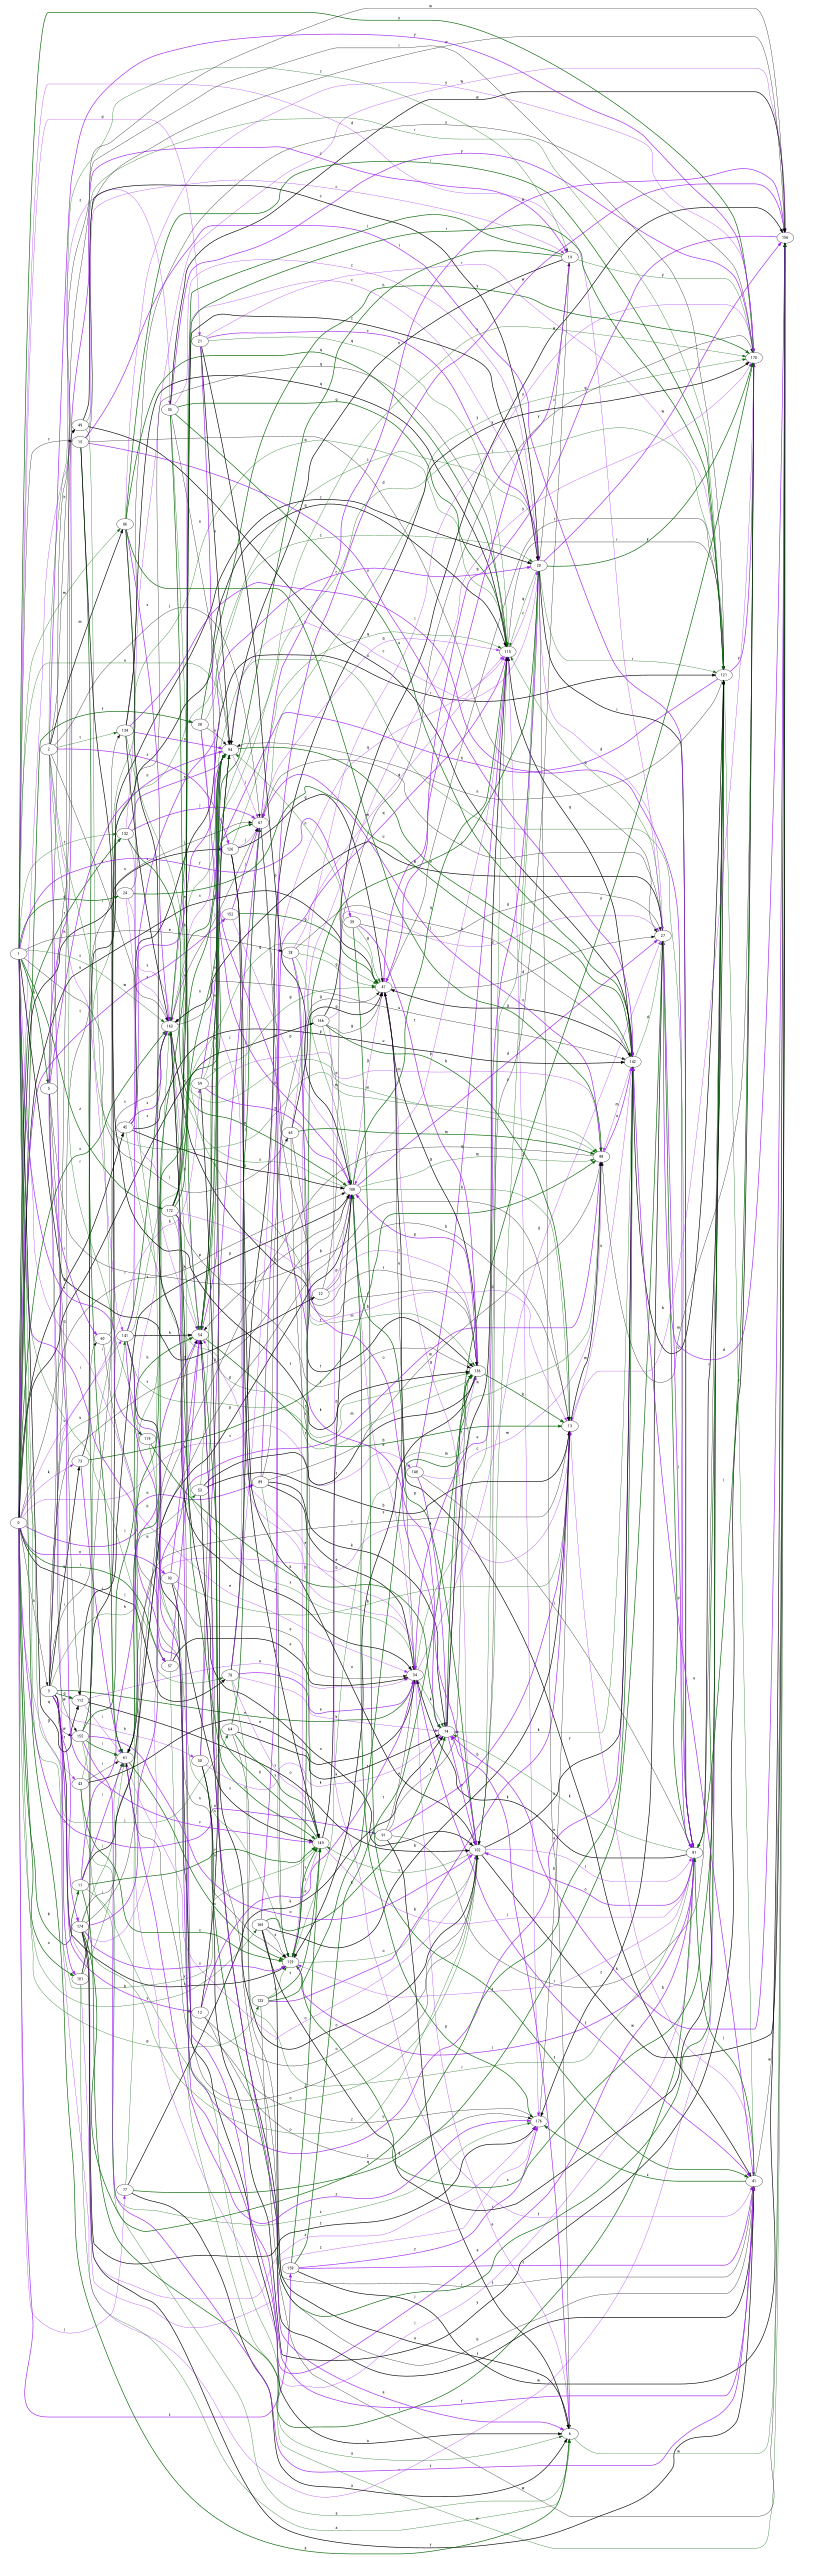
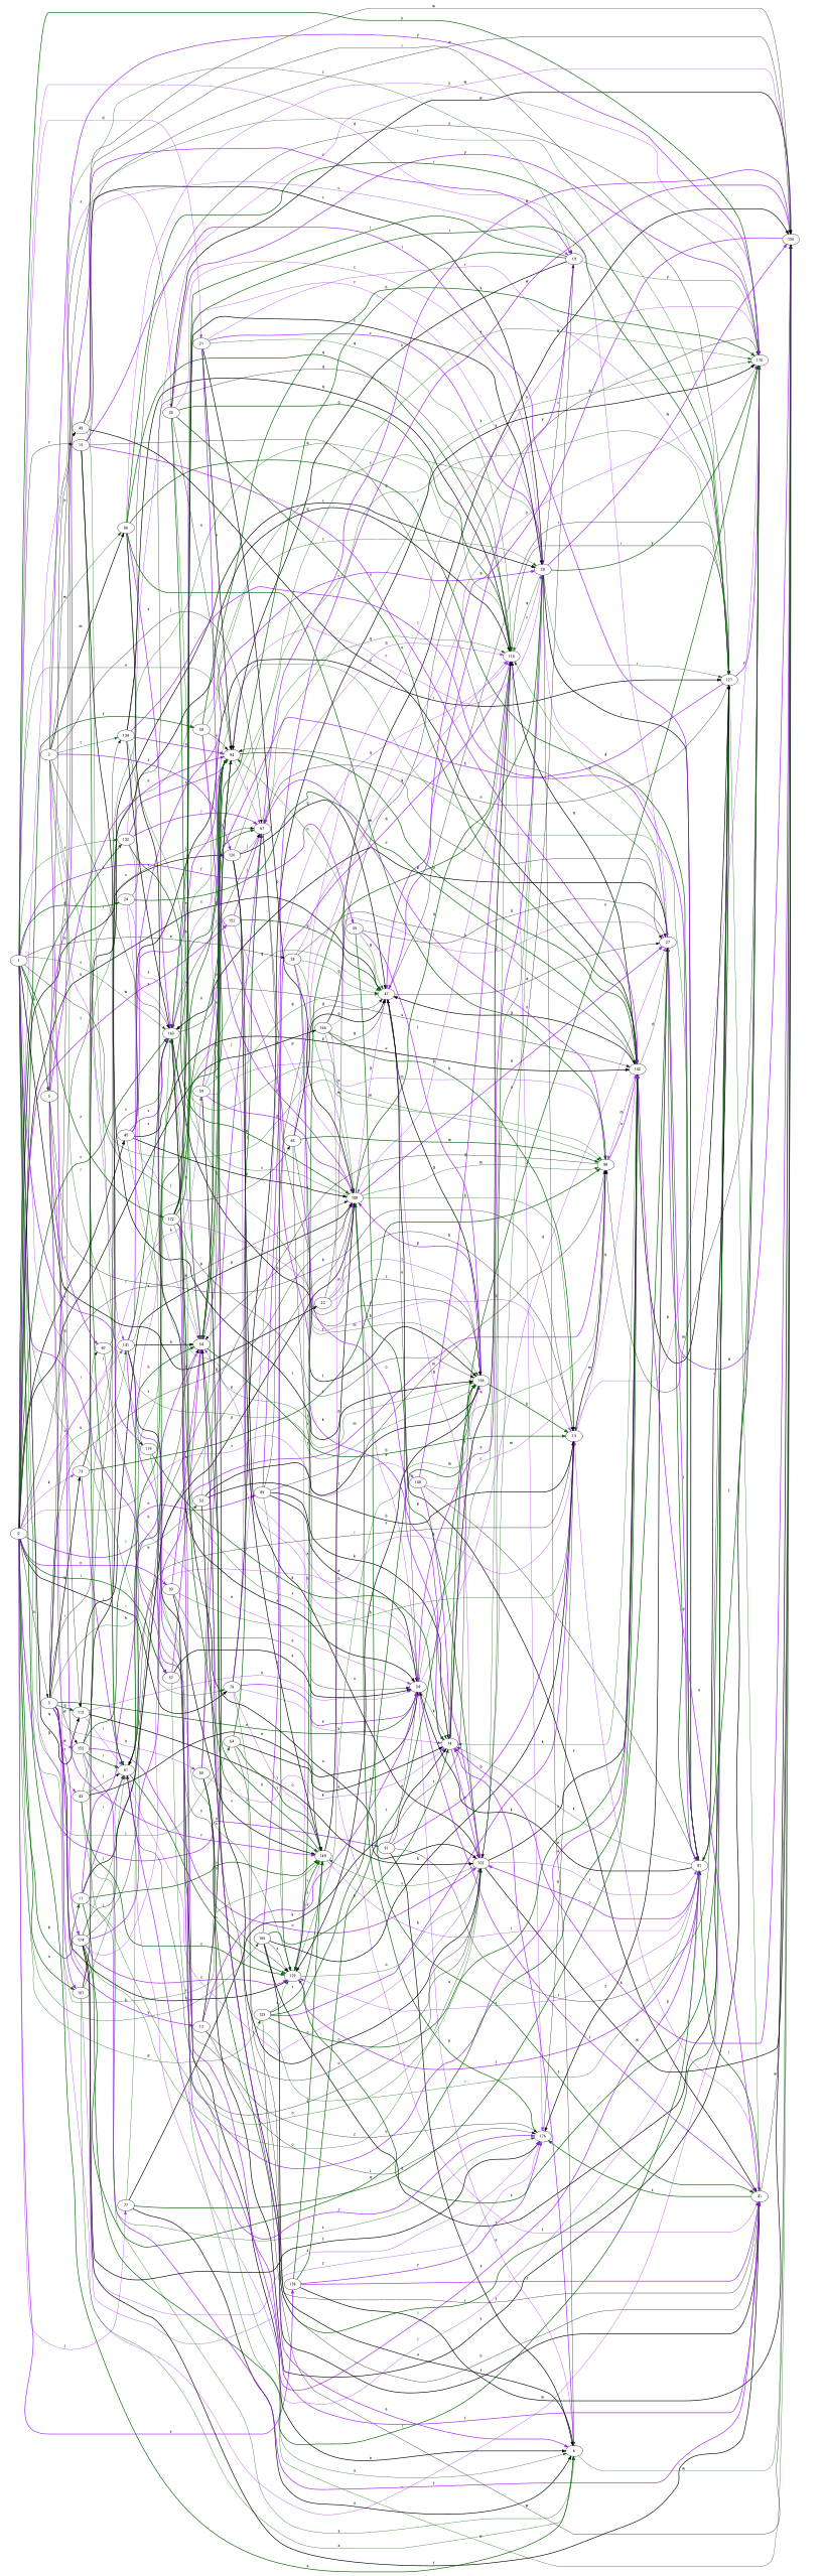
  strict digraph {
    fontname="Roboto Condensed"
    rankdir=LR
    node [fontname="Roboto Condensed"]
    edge [color=purple fontname="Roboto Condensed" style=bold]
    0
    3
    11
    35
    38
    43
    45
    47
    57
    73
    77
    78
    89
    91
    93
    101
    n17 [label=123]
    108
    126
    132
    141
    148
    152
    159
    163
    165
    166
    34
    112
    49
    134
    12
    50
    53
    59
    60
    121
    129
    155
    174
    149
    54
    61
    81
    102
    94
    170
    156
    142
    136
    20
    115
    176
    27
    41
    88
    6
    74
    67
    13
    1
    5
    15
    21
    22
    24
    28
    39
    64
    65
    86
    119
    172
    19
    2
    0 -> 3 [color=black label=a style=solid]
    0 -> 11 [color=darkgreen label=b]
    0 -> 35 [label=f style=solid]
    0 -> 38 [color=darkgreen label=f]
    0 -> 43 [label=g style=solid]
    0 -> 45 [color=black label=g]
    0 -> 47 [color=black label=g]
    0 -> 57 [color=darkgreen label=i]
    0 -> 73 [label=k style=solid]
    0 -> 77 [label=l style=solid]
    0 -> 78 [color=black label=l]
    0 -> 89 [label=n]
    0 -> 91 [label=n]
    0 -> 93 [label=n]
    0 -> 101 [color=darkgreen label=o]
    0 -> n17 [color=darkgreen label=p style=solid]
    0 -> 108 [color=black label=p style=solid]
    0 -> 126 [color=black label=s]
    0 -> 132 [color=darkgreen label=t]
    0 -> 141 [label=u style=solid]
    0 -> 148 [label=v style=solid]
    0 -> 152 [label=w]
    0 -> 159 [label=x]
    0 -> 163 [color=darkgreen label=x]
    0 -> 165 [color=darkgreen label=y style=solid]
    0 -> 166 [color=black label=y]
    3 -> 73 [color=black label=k]
    3 -> 101 [label=o]
    3 -> 108 [color=black label=p style=solid]
    3 -> 141 [color=darkgreen label=u style=solid]
    3 -> 34 [color=darkgreen label=e]
    3 -> 112 [color=darkgreen label=q]
    3 -> 49 [color=black label=h style=solid]
    3 -> 134 [color=black label=t style=solid]
    3 -> 12 [label=b]
    3 -> 50 [label=h style=solid]
    3 -> 53 [color=darkgreen label=h style=solid]
    3 -> 59 [label=i style=solid]
    3 -> 60 [color=black label=i style=solid]
    3 -> 121 [label=r style=solid]
    3 -> 129 [color=black label=s]
-   3 -> 155 [color=black label=w style=solid]
+   3 -> 155 [label=w style=solid]
    3 -> 174 [label=z]
    11 -> 108 [color=black label=p]
    11 -> 149 [color=darkgreen label=v]
    11 -> 54 [label=h]
    11 -> 61 [label=i]
    11 -> 81 [color=darkgreen label=l]
    11 -> 102 [color=darkgreen label=o style=solid]
    35 -> 54 [color=darkgreen label=h]
    35 -> 94 [color=black label=n style=solid]
    35 -> 170 [label=y]
    35 -> 156 [color=black label=w]
    35 -> 142 [color=darkgreen label=u]
    35 -> 136 [color=darkgreen label=t style=solid]
    35 -> 20 [label=c style=solid]
    35 -> 115 [color=darkgreen label=q]
    38 -> 108 [label=p]
    38 -> 34 [label=e style=solid]
    38 -> 94 [color=black label=n style=solid]
    38 -> 170 [color=darkgreen label=y]
    38 -> 20 [color=darkgreen label=c style=solid]
    43 -> 34 [color=black label=e]
    43 -> 129 [color=darkgreen label=s]
    43 -> 61 [color=black label=i style=solid]
    43 -> 115 [color=darkgreen label=q style=solid]
    43 -> 176 [color=darkgreen label=z style=solid]
    45 -> 108 [color=black label=p]
    45 -> 163 [label=x]
    45 -> 121 [color=black label=r]
    45 -> 142 [color=black label=u]
    45 -> 136 [color=darkgreen label=t style=solid]
    45 -> 20 [label=c]
    47 -> 34 [color=black label=e style=solid]
    47 -> 121 [color=black label=r style=solid]
    47 -> 94 [color=darkgreen label=n style=solid]
    47 -> 27 [color=black label=d style=solid]
    47 -> 41 [color=black label=f]
    57 -> 34 [color=black label=e]
    57 -> 54 [label=h]
    57 -> 156 [color=darkgreen label=w style=solid]
    73 -> 61 [label=i]
    73 -> 20 [color=black label=c]
    73 -> 88 [color=darkgreen label=m]
    77 -> 163 [color=darkgreen label=x style=solid]
    77 -> 27 [color=darkgreen label=d]
    77 -> 6 [color=black label=a]
    77 -> 74 [color=black label=k]
    78 -> 34 [label=e]
    78 -> 149 [label=v style=solid]
    78 -> 81 [color=darkgreen label=l style=solid]
    78 -> 170 [color=black label=y]
    78 -> 115 [label=q style=solid]
    78 -> 74 [label=k style=solid]
    78 -> 67 [label=j style=solid]
    89 -> 47 [color=black label=g style=solid]
    89 -> 34 [color=black label=e]
    89 -> 129 [color=darkgreen label=s style=solid]
    89 -> 156 [label=w]
    89 -> 88 [color=black label=m style=solid]
    89 -> 74 [color=black label=k]
    91 -> 34 [color=black label=e style=solid]
    91 -> 121 [color=black label=r style=solid]
    91 -> 136 [color=black label=t style=solid]
    91 -> 6 [color=black label=a]
    91 -> 13 [label=b]
    93 -> 34 [color=black label=e style=solid]
    93 -> 54 [label=h]
    93 -> 6 [color=black label=a]
    93 -> 13 [color=darkgreen label=b style=solid]
    101 -> 61 [color=darkgreen label=i style=solid]
    101 -> 115 [color=black label=q]
    101 -> 176 [label=z style=solid]
    101 -> 6 [color=darkgreen label=a style=solid]
    n17 -> 129 [color=darkgreen label=s style=solid]
    n17 -> 149 [color=darkgreen label=v]
    n17 -> 156 [color=black label=w style=solid]
+   n17 -> 142 [color=darkgreen label=u]
    n17 -> 136 [color=darkgreen label=t]
    n17 -> 13 [label=b]
    108 -> 47 [label=g style=solid]
    108 -> 163 [color=darkgreen label=x style=solid]
    108 -> 34 [label=e style=solid]
    108 -> 54 [color=black label=h style=solid]
    108 -> 115 [color=darkgreen label=q]
    108 -> 27 [label=d]
    108 -> 88 [color=darkgreen label=m style=solid]
    108 -> 13 [color=darkgreen label=b style=solid]
    126 -> 47 [color=black label=g]
    126 -> 149 [color=black label=v]
    126 -> 102 [color=black label=o]
    126 -> 115 [color=darkgreen label=q style=solid]
    126 -> 67 [label=j style=solid]
    132 -> 108 [color=darkgreen label=p]
    132 -> 163 [label=x style=solid]
    132 -> 94 [label=n]
    132 -> 156 [label=w style=solid]
    132 -> 67 [label=j]
    141 -> 47 [color=darkgreen label=g style=solid]
    141 -> 163 [color=darkgreen label=x]
    141 -> 149 [color=black label=v]
    141 -> 54 [color=black label=h]
    141 -> 81 [label=l]
    141 -> 94 [label=n]
    141 -> 142 [label=u]
    141 -> 136 [color=darkgreen label=t style=solid]
    148 -> 81 [color=black label=l style=solid]
    148 -> 115 [label=q]
    148 -> 88 [label=m style=solid]
    148 -> 74 [label=k]
    152 -> 47 [color=darkgreen label=g]
    152 -> 108 [label=p style=solid]
    152 -> 67 [label=j]
    159 -> 149 [color=darkgreen label=v]
    159 -> 156 [color=black label=w]
    159 -> 136 [color=darkgreen label=t]
    159 -> 176 [label=z]
    159 -> 41 [label=f]
    163 -> 54 [label=h style=solid]
    163 -> 81 [color=darkgreen label=l style=solid]
    163 -> 102 [color=black label=o]
    163 -> 142 [color=black label=u style=solid]
    163 -> 136 [color=black label=t]
    163 -> 20 [label=c style=solid]
    163 -> 176 [color=black label=z style=solid]
    163 -> 67 [color=black label=j style=solid]
    165 -> 121 [color=black label=r]
    165 -> 129 [color=black label=s style=solid]
    165 -> 115 [label=q]
    165 -> 6 [color=black label=a]
    165 -> 74 [color=darkgreen label=k]
    165 -> 13 [color=black label=b]
    166 -> 47 [color=black label=g style=solid]
    166 -> 108 [color=darkgreen label=p style=solid]
    166 -> 156 [color=black label=w]
    166 -> 27 [label=d style=solid]
    166 -> 41 [label=f style=solid]
    166 -> 13 [color=darkgreen label=b]
    34 -> 163 [color=darkgreen label=x style=solid]
    34 -> 54 [label=h style=solid]
    34 -> 20 [color=darkgreen label=c style=solid]
    34 -> 27 [label=d style=solid]
    34 -> 41 [label=f]
    34 -> 74 [color=darkgreen label=k style=solid]
    112 -> 108 [color=black label=p]
    112 -> 34 [label=e style=solid]
    112 -> 61 [label=i style=solid]
    112 -> 102 [color=black label=o]
    49 -> 121 [color=darkgreen label=r style=solid]
    49 -> 61 [color=darkgreen label=i style=solid]
    49 -> 142 [color=black label=u]
    49 -> 20 [color=black label=c]
    134 -> 163 [color=black label=x]
    134 -> 81 [label=l]
    134 -> 94 [label=n]
    134 -> 170 [color=black label=y style=solid]
    134 -> 115 [color=black label=q]
    134 -> 88 [color=darkgreen label=m style=solid]
    12 -> 34 [label=e]
    12 -> 102 [color=black label=o style=solid]
    12 -> 94 [color=black label=n]
    12 -> 176 [color=black label=z style=solid]
    50 -> 121 [color=darkgreen label=r]
    50 -> 94 [color=black label=n style=solid]
    50 -> 170 [color=black label=y]
    50 -> 74 [label=k style=solid]
    50 -> 67 [label=j]
    53 -> 94 [color=darkgreen label=n style=solid]
    53 -> 136 [color=black label=t]
    53 -> 41 [color=black label=f]
    53 -> 13 [color=black label=b]
    59 -> 47 [color=darkgreen label=g style=solid]
    59 -> 108 [label=p]
    59 -> 102 [color=black label=o]
    59 -> 94 [label=n]
    59 -> 170 [color=darkgreen label=y style=solid]
    59 -> 88 [label=m style=solid]
    60 -> 129 [color=black label=s style=solid]
    60 -> 67 [color=black label=j style=solid]
    121 -> 129 [color=darkgreen label=s]
    121 -> 54 [label=h]
    121 -> 94 [color=black label=n style=solid]
    121 -> 170 [label=y]
    121 -> 142 [color=black label=u]
    121 -> 41 [color=darkgreen label=f style=solid]
    121 -> 67 [color=darkgreen label=j style=solid]
    129 -> 149 [color=darkgreen label=v]
    129 -> 81 [label=l]
    129 -> 102 [color=darkgreen label=o style=solid]
    129 -> 170 [label=y style=solid]
    129 -> 88 [color=darkgreen label=m style=solid]
    155 -> 163 [color=black label=x style=solid]
    155 -> 54 [color=darkgreen label=h]
    155 -> 61 [color=darkgreen label=i]
    155 -> 102 [label=o]
    155 -> 20 [color=darkgreen label=c style=solid]
    155 -> 41 [label=f]
    155 -> 6 [color=darkgreen label=a style=solid]
    174 -> 108 [color=black label=p style=solid]
    174 -> 129 [label=s]
    174 -> 54 [color=black label=h style=solid]
    174 -> 61 [color=darkgreen label=i style=solid]
    174 -> 102 [color=darkgreen label=o style=solid]
    174 -> 142 [color=darkgreen label=q]
    174 -> 176 [color=black label=z]
    174 -> 41 [color=black label=f]
    174 -> 88 [label=m]
    174 -> 13 [label=b style=solid]
    149 -> 108 [color=black label=p]
    149 -> 129 [label=s style=solid]
    149 -> 54 [color=darkgreen label=h]
    149 -> 81 [label=l style=solid]
    54 -> 94 [color=black label=n]
    54 -> 170 [color=darkgreen label=y style=solid]
    54 -> 6 [label=a]
    54 -> 13 [color=darkgreen label=b]
    61 -> 163 [label=x style=solid]
    61 -> 129 [color=darkgreen label=s]
    61 -> 81 [label=l style=solid]
    61 -> 102 [label=o style=solid]
    61 -> 94 [color=darkgreen label=n]
    61 -> 176 [label=z]
    81 -> 34 [color=black label=e]
    81 -> 121 [color=black label=r]
    81 -> 129 [label=s style=solid]
    81 -> 102 [label=o]
    81 -> 27 [color=darkgreen label=d]
    81 -> 74 [color=darkgreen label=k style=solid]
    102 -> 47 [label=g style=solid]
    102 -> 108 [color=darkgreen label=p]
    102 -> 149 [color=darkgreen label=v style=solid]
    102 -> 61 [color=black label=i style=solid]
    102 -> 81 [label=l style=solid]
    102 -> 156 [color=black label=w]
    102 -> 142 [color=black label=u]
    102 -> 115 [color=darkgreen label=q style=solid]
    94 -> 163 [label=x style=solid]
    94 -> 54 [color=darkgreen label=h style=solid]
    94 -> 61 [color=darkgreen label=i]
    94 -> 142 [color=darkgreen label=u]
    94 -> 20 [label=c style=solid]
    94 -> 67 [label=j style=solid]
    170 -> 81 [color=darkgreen label=l]
    170 -> 88 [color=black label=m style=solid]
    170 -> 13 [label=b style=solid]
    156 -> 47 [label=g]
    156 -> 27 [label=d]
    156 -> 74 [label=k]
    142 -> 47 [color=black label=g]
    142 -> 115 [color=black label=q]
    142 -> 27 [color=darkgreen label=d style=solid]
    142 -> 88 [label=m style=solid]
    142 -> 74 [color=darkgreen label=k style=solid]
    136 -> 47 [color=black label=g]
    136 -> 108 [label=p]
    136 -> 129 [color=black label=s]
    136 -> 13 [color=darkgreen label=b]
    20 -> 34 [label=e]
    20 -> 121 [color=darkgreen label=r style=solid]
    20 -> 129 [color=darkgreen label=s]
    20 -> 81 [color=black label=l]
    20 -> 102 [color=darkgreen label=o style=solid]
    20 -> 170 [color=darkgreen label=y]
    20 -> 156 [label=w]
    20 -> 115 [color=darkgreen label=q style=solid]
    20 -> 27 [label=d style=solid]
    20 -> 6 [color=black label=a style=solid]
    20 -> 19 [color=black label=c style=solid]
    115 -> 108 [label=p style=solid]
    115 -> 121 [color=black label=r style=solid]
    115 -> 20 [label=c style=solid]
    115 -> 176 [label=z style=solid]
    176 -> 108 [color=darkgreen label=p]
    176 -> 13 [color=black label=b style=solid]
    27 -> 163 [color=black label=x]
    27 -> 81 [label=l]
    27 -> 115 [color=darkgreen label=q style=solid]
    27 -> 176 [color=black label=z]
    27 -> 67 [color=black label=j style=solid]
    41 -> 54 [color=black label=h style=solid]
    41 -> 81 [color=darkgreen label=l]
    41 -> 156 [color=black label=w style=solid]
    41 -> 142 [label=u]
    41 -> 176 [color=darkgreen label=z]
    41 -> 13 [label=b style=solid]
    88 -> 61 [color=black label=i style=solid]
    88 -> 142 [label=u]
    88 -> 67 [label=j]
    6 -> 34 [label=e style=solid]
    6 -> 156 [color=darkgreen label=w style=solid]
    6 -> 74 [label=k]
    74 -> 102 [label=o]
    74 -> 170 [color=darkgreen label=y]
    74 -> 136 [label=t style=solid]
    74 -> 115 [color=black label=q]
    67 -> 129 [color=black label=s style=solid]
    67 -> 156 [label=w]
    67 -> 136 [color=black label=t style=solid]
    67 -> 115 [label=q style=solid]
    13 -> 61 [color=black label=i style=solid]
    13 -> 142 [label=u style=solid]
    13 -> 88 [color=black label=m]
    1 -> 57 [label=i]
    1 -> 78 [color=darkgreen label=l style=solid]
    1 -> 132 [color=darkgreen label=t style=solid]
    1 -> 163 [color=darkgreen label=x style=solid]
    1 -> 34 [label=e style=solid]
    1 -> 112 [color=black label=q]
    1 -> 149 [color=darkgreen label=v style=solid]
    1 -> 94 [color=darkgreen label=n style=solid]
    1 -> 170 [color=darkgreen label=y]
    1 -> 27 [label=d style=solid]
    1 -> 6 [color=darkgreen label=a]
    1 -> 5 [color=darkgreen label=a]
    1 -> 15 [color=black label=c style=solid]
    1 -> 21 [label=d style=solid]
    1 -> 22 [color=black label=d]
    1 -> 24 [color=darkgreen label=d]
    1 -> 28 [color=black label=e style=solid]
    1 -> 39 [label=f]
    1 -> 64 [color=darkgreen label=j style=solid]
    1 -> 65 [color=black label=j style=solid]
    1 -> 86 [color=darkgreen label=m style=solid]
    1 -> 119 [label=r]
    1 -> 172 [color=darkgreen label=z]
    5 -> 112 [color=black label=q style=solid]
    5 -> 60 [label=i]
    5 -> 121 [color=black label=r style=solid]
    5 -> 155 [color=black label=w style=solid]
    5 -> 94 [label=n]
    5 -> 156 [color=black label=w style=solid]
    5 -> 176 [label=z style=solid]
    5 -> 13 [color=black label=b style=solid]
    5 -> 19 [label=c]
    15 -> 61 [color=darkgreen label=i]
    15 -> 81 [label=l]
    15 -> 156 [color=black label=w style=solid]
    15 -> 142 [label=u]
    15 -> 136 [color=black label=t]
    15 -> 27 [color=black label=d style=solid]
    15 -> 19 [label=c style=solid]
    21 -> 108 [color=black label=p]
    21 -> 121 [label=r style=solid]
    21 -> 94 [color=black label=n]
    21 -> 20 [label=c]
    21 -> 115 [color=darkgreen label=q style=solid]
    21 -> 74 [label=k]
    22 -> 108 [label=p style=solid]
    22 -> 170 [color=black label=y style=solid]
    22 -> 136 [label=t style=solid]
    22 -> 13 [color=black label=b style=solid]
    24 -> 163 [label=x style=solid]
    24 -> 54 [label=h style=solid]
    24 -> 142 [color=darkgreen label=u]
    24 -> 115 [color=black label=q style=solid]
    28 -> 47 [color=darkgreen label=g style=solid]
    28 -> 108 [color=darkgreen label=p style=solid]
    28 -> 149 [color=darkgreen label=v style=solid]
    28 -> 102 [label=o]
    28 -> 142 [color=black label=u style=solid]
    28 -> 115 [label=q style=solid]
    39 -> 47 [color=darkgreen label=g style=solid]
    39 -> 136 [label=t]
    39 -> 27 [color=black label=d style=solid]
    39 -> 41 [color=darkgreen label=f]
    64 -> 149 [color=darkgreen label=v]
    64 -> 41 [color=black label=f style=solid]
    64 -> 74 [color=black label=k]
    64 -> 67 [color=darkgreen label=j]
    65 -> 47 [color=black label=g]
    65 -> 149 [color=black label=v style=solid]
    65 -> 170 [label=y style=solid]
    65 -> 136 [color=black label=t style=solid]
    65 -> 88 [color=darkgreen label=m]
    86 -> 163 [label=x]
    86 -> 34 [color=black label=e]
    86 -> 121 [color=darkgreen label=r]
+   86 -> 81 [color=darkgreen label=l]
    86 -> 170 [label=y style=solid]
    86 -> 115 [color=darkgreen label=q]
    86 -> 88 [color=darkgreen label=m]
    86 -> 6 [color=darkgreen label=a style=solid]
    119 -> 129 [color=darkgreen label=s style=solid]
    119 -> 74 [color=darkgreen label=k]
    172 -> 121 [color=darkgreen label=r]
    172 -> 149 [color=darkgreen label=v]
    172 -> 54 [color=darkgreen label=h style=solid]
    172 -> 94 [color=darkgreen label=n]
    172 -> 136 [color=black label=t style=solid]
    172 -> 20 [color=black label=c]
    172 -> 41 [label=f]
    172 -> 67 [color=darkgreen label=j]
    172 -> 13 [label=b style=solid]
    19 -> 47 [label=g]
    19 -> 163 [color=darkgreen label=l]
    19 -> 54 [color=darkgreen label=h]
    19 -> 102 [color=black label=o style=solid]
    19 -> 94 [color=black label=n]
    19 -> 170 [color=darkgreen label=y style=solid]
    2 -> 126 [label=s]
    2 -> 141 [label=u style=solid]
    2 -> 163 [color=black label=x style=solid]
    2 -> 49 [color=black label=h style=solid]
    2 -> 134 [color=darkgreen label=t style=solid]
    2 -> 149 [label=v]
    2 -> 170 [label=y]
    2 -> 88 [color=darkgreen label=m style=solid]
    2 -> 67 [color=black label=j style=solid]
    2 -> 86 [color=black label=m]
    2 -> 119 [color=darkgreen label=r style=solid]
    2 -> 19 [color=darkgreen label=c style=solid]
  }
